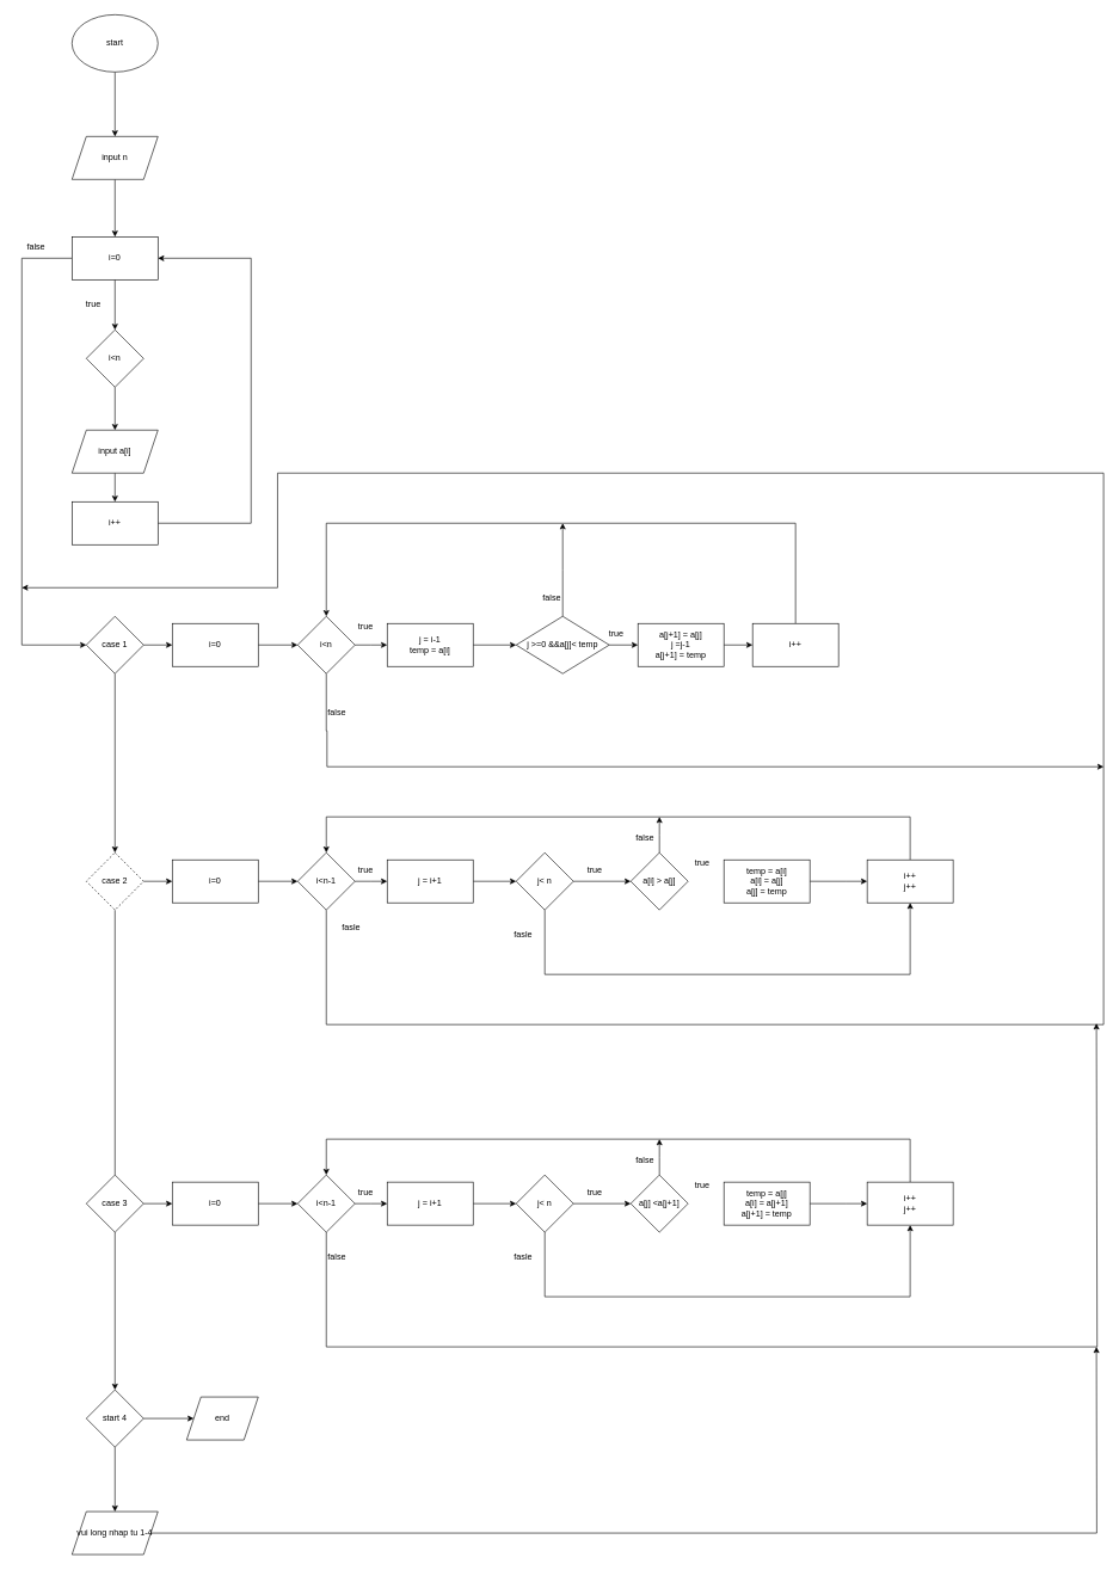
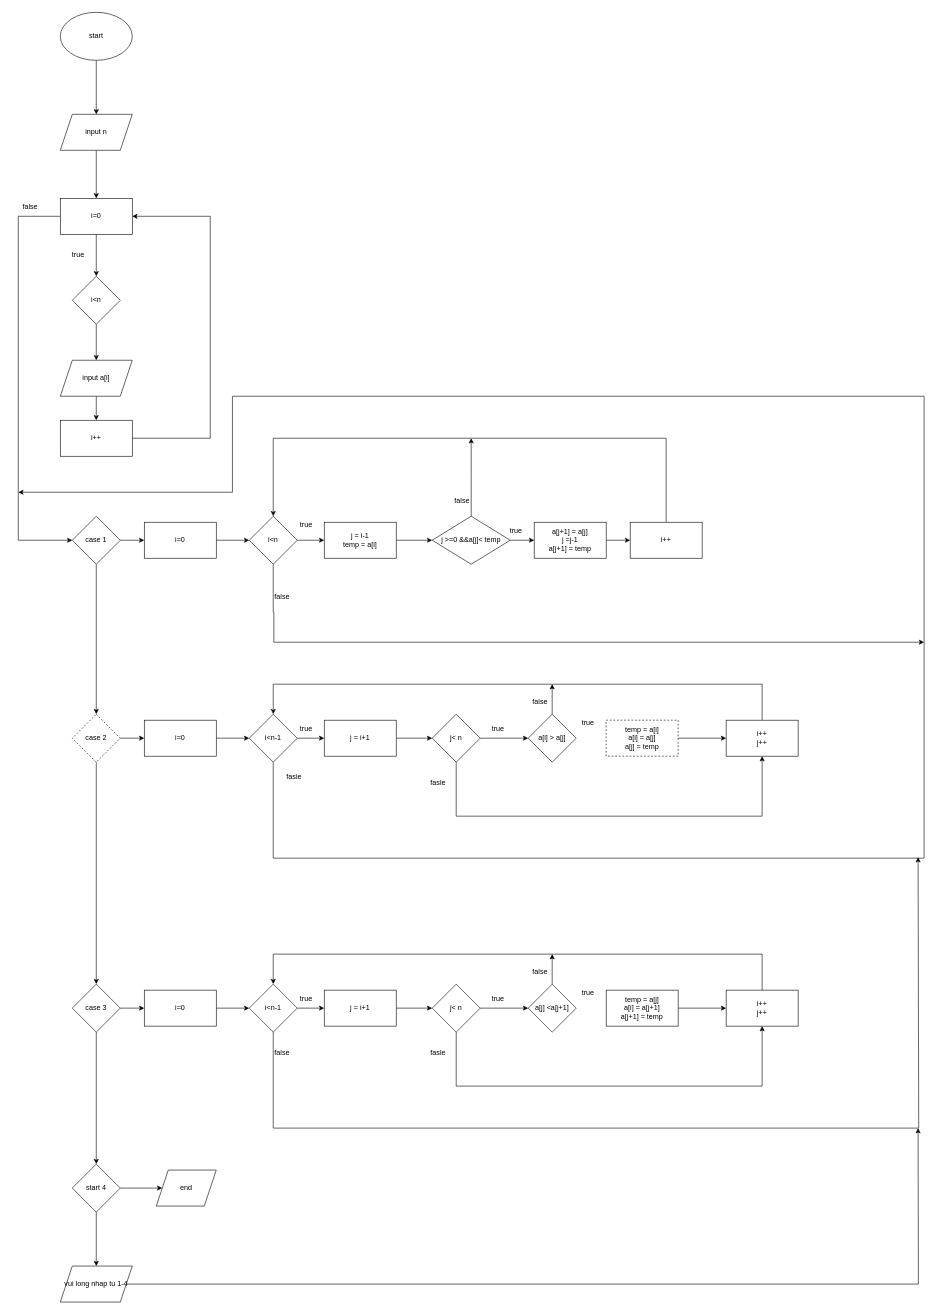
  <mxCell id="0" />
  <mxCell id="1" parent="0" />
  <mxCell id="2" value="" style="edgeStyle=orthogonalEdgeStyle;rounded=0;orthogonalLoop=1;jettySize=auto;html=1;" edge="1" parent="1" source="3" target="5"><mxGeometry relative="1" as="geometry" /></mxCell>
  <mxCell id="3" value="start" style="ellipse;whiteSpace=wrap;html=1;" vertex="1" parent="1"><mxGeometry x="100" y="20" width="120" height="80" as="geometry" /></mxCell>
  <mxCell id="4" value="" style="edgeStyle=orthogonalEdgeStyle;rounded=0;orthogonalLoop=1;jettySize=auto;html=1;" edge="1" parent="1" source="5" target="10"><mxGeometry relative="1" as="geometry" /></mxCell>
  <mxCell id="5" value="input n" style="shape=parallelogram;perimeter=parallelogramPerimeter;whiteSpace=wrap;html=1;fixedSize=1;" vertex="1" parent="1"><mxGeometry x="100" y="190" width="120" height="60" as="geometry" /></mxCell>
  <mxCell id="6" value="" style="edgeStyle=orthogonalEdgeStyle;rounded=0;orthogonalLoop=1;jettySize=auto;html=1;" edge="1" parent="1" source="7" target="12"><mxGeometry relative="1" as="geometry" /></mxCell>
  <mxCell id="7" value="i&amp;lt;n" style="rhombus;whiteSpace=wrap;html=1;" vertex="1" parent="1"><mxGeometry x="120" y="460" width="80" height="80" as="geometry" /></mxCell>
  <mxCell id="8" value="" style="edgeStyle=orthogonalEdgeStyle;rounded=0;orthogonalLoop=1;jettySize=auto;html=1;" edge="1" parent="1" source="10" target="7"><mxGeometry relative="1" as="geometry" /></mxCell>
  <mxCell id="9" style="edgeStyle=orthogonalEdgeStyle;rounded=0;orthogonalLoop=1;jettySize=auto;html=1;entryX=0;entryY=0.5;entryDx=0;entryDy=0;" edge="1" parent="1" source="10" target="18"><mxGeometry relative="1" as="geometry"><Array as="points"><mxPoint x="30" y="360" /><mxPoint x="30" y="900" /></Array></mxGeometry></mxCell>
  <mxCell id="10" value="i=0" style="whiteSpace=wrap;html=1;" vertex="1" parent="1"><mxGeometry x="100" y="330" width="120" height="60" as="geometry" /></mxCell>
  <mxCell id="11" value="" style="edgeStyle=orthogonalEdgeStyle;rounded=0;orthogonalLoop=1;jettySize=auto;html=1;" edge="1" parent="1" source="12" target="14"><mxGeometry relative="1" as="geometry" /></mxCell>
  <mxCell id="12" value="input a[i]" style="shape=parallelogram;perimeter=parallelogramPerimeter;whiteSpace=wrap;html=1;fixedSize=1;" vertex="1" parent="1"><mxGeometry x="100" y="600" width="120" height="60" as="geometry" /></mxCell>
  <mxCell id="13" style="edgeStyle=orthogonalEdgeStyle;rounded=0;orthogonalLoop=1;jettySize=auto;html=1;entryX=1;entryY=0.5;entryDx=0;entryDy=0;" edge="1" parent="1" source="14" target="10"><mxGeometry relative="1" as="geometry"><Array as="points"><mxPoint x="350" y="730" /><mxPoint x="350" y="360" /></Array></mxGeometry></mxCell>
  <mxCell id="14" value="i++" style="rounded=0;whiteSpace=wrap;html=1;" vertex="1" parent="1"><mxGeometry x="100" y="700" width="120" height="60" as="geometry" /></mxCell>
  <mxCell id="15" value="true" style="text;html=1;strokeColor=none;fillColor=none;align=center;verticalAlign=middle;whiteSpace=wrap;rounded=0;" vertex="1" parent="1"><mxGeometry x="100" y="410" width="60" height="30" as="geometry" /></mxCell>
  <mxCell id="16" value="" style="edgeStyle=orthogonalEdgeStyle;rounded=0;orthogonalLoop=1;jettySize=auto;html=1;" edge="1" parent="1" source="18" target="21"><mxGeometry relative="1" as="geometry" /></mxCell>
  <mxCell id="17" value="" style="edgeStyle=orthogonalEdgeStyle;rounded=0;orthogonalLoop=1;jettySize=auto;html=1;" edge="1" parent="1" source="18" target="46"><mxGeometry relative="1" as="geometry" /></mxCell>
  <mxCell id="18" value="case 1" style="rhombus;whiteSpace=wrap;html=1;" vertex="1" parent="1"><mxGeometry x="120" y="860" width="80" height="80" as="geometry" /></mxCell>
  <mxCell id="19" value="false" style="text;html=1;strokeColor=none;fillColor=none;align=center;verticalAlign=middle;whiteSpace=wrap;rounded=0;" vertex="1" parent="1"><mxGeometry x="20" y="330" width="60" height="30" as="geometry" /></mxCell>
  <mxCell id="20" value="" style="edgeStyle=orthogonalEdgeStyle;rounded=0;orthogonalLoop=1;jettySize=auto;html=1;" edge="1" parent="1" source="21" target="24"><mxGeometry relative="1" as="geometry" /></mxCell>
  <mxCell id="21" value="i=0" style="rounded=0;whiteSpace=wrap;html=1;" vertex="1" parent="1"><mxGeometry x="240" y="870" width="120" height="60" as="geometry" /></mxCell>
  <mxCell id="22" value="" style="edgeStyle=orthogonalEdgeStyle;rounded=0;orthogonalLoop=1;jettySize=auto;html=1;" edge="1" parent="1" source="24"><mxGeometry relative="1" as="geometry"><mxPoint x="540" y="900" as="targetPoint" /></mxGeometry></mxCell>
  <mxCell id="23" style="edgeStyle=orthogonalEdgeStyle;rounded=0;orthogonalLoop=1;jettySize=auto;html=1;" edge="1" parent="1" source="24"><mxGeometry relative="1" as="geometry"><mxPoint x="1540" y="1070" as="targetPoint" /><Array as="points"><mxPoint x="455" y="1020" /><mxPoint x="456" y="1100" /></Array></mxGeometry></mxCell>
  <mxCell id="24" value="i&amp;lt;n" style="rhombus;whiteSpace=wrap;html=1;" vertex="1" parent="1"><mxGeometry x="415" y="860" width="80" height="80" as="geometry" /></mxCell>
  <mxCell id="25" value="" style="edgeStyle=orthogonalEdgeStyle;rounded=0;orthogonalLoop=1;jettySize=auto;html=1;" edge="1" parent="1" source="26" target="29"><mxGeometry relative="1" as="geometry" /></mxCell>
  <mxCell id="26" value="j = i-1&lt;br&gt;temp = a[i]" style="whiteSpace=wrap;html=1;rounded=0;" vertex="1" parent="1"><mxGeometry x="540" y="870" width="120" height="60" as="geometry" /></mxCell>
  <mxCell id="27" value="" style="edgeStyle=orthogonalEdgeStyle;rounded=0;orthogonalLoop=1;jettySize=auto;html=1;" edge="1" parent="1" source="29" target="31"><mxGeometry relative="1" as="geometry" /></mxCell>
  <mxCell id="28" style="edgeStyle=orthogonalEdgeStyle;rounded=0;orthogonalLoop=1;jettySize=auto;html=1;" edge="1" parent="1" source="29"><mxGeometry relative="1" as="geometry"><mxPoint x="785" y="730" as="targetPoint" /></mxGeometry></mxCell>
  <mxCell id="29" value="j &amp;gt;=0 &amp;amp;&amp;amp;a[j]&amp;lt; temp" style="rhombus;whiteSpace=wrap;html=1;" vertex="1" parent="1"><mxGeometry x="720" y="860" width="130" height="80" as="geometry" /></mxCell>
  <mxCell id="30" value="" style="edgeStyle=orthogonalEdgeStyle;rounded=0;orthogonalLoop=1;jettySize=auto;html=1;" edge="1" parent="1" source="31" target="33"><mxGeometry relative="1" as="geometry" /></mxCell>
  <mxCell id="31" value="a[j+1] = a[j]&lt;br&gt;j =j-1&lt;br&gt;a[j+1] = temp" style="rounded=0;whiteSpace=wrap;html=1;" vertex="1" parent="1"><mxGeometry x="890" y="870" width="120" height="60" as="geometry" /></mxCell>
  <mxCell id="32" style="edgeStyle=orthogonalEdgeStyle;rounded=0;orthogonalLoop=1;jettySize=auto;html=1;entryX=0.5;entryY=0;entryDx=0;entryDy=0;" edge="1" parent="1" source="33" target="24"><mxGeometry relative="1" as="geometry"><Array as="points"><mxPoint x="1110" y="730" /><mxPoint x="455" y="730" /></Array></mxGeometry></mxCell>
  <mxCell id="33" value="i++" style="rounded=0;whiteSpace=wrap;html=1;" vertex="1" parent="1"><mxGeometry x="1050" y="870" width="120" height="60" as="geometry" /></mxCell>
  <mxCell id="34" value="true" style="text;html=1;strokeColor=none;fillColor=none;align=center;verticalAlign=middle;whiteSpace=wrap;rounded=0;" vertex="1" parent="1"><mxGeometry x="830" y="870" width="60" height="30" as="geometry" /></mxCell>
  <mxCell id="35" value="true" style="text;html=1;strokeColor=none;fillColor=none;align=center;verticalAlign=middle;whiteSpace=wrap;rounded=0;" vertex="1" parent="1"><mxGeometry x="480" y="860" width="60" height="30" as="geometry" /></mxCell>
  <mxCell id="36" value="false" style="text;html=1;strokeColor=none;fillColor=none;align=center;verticalAlign=middle;whiteSpace=wrap;rounded=0;" vertex="1" parent="1"><mxGeometry x="740" y="820" width="60" height="30" as="geometry" /></mxCell>
  <mxCell id="37" value="false" style="text;html=1;strokeColor=none;fillColor=none;align=center;verticalAlign=middle;whiteSpace=wrap;rounded=0;" vertex="1" parent="1"><mxGeometry x="440" y="980" width="60" height="30" as="geometry" /></mxCell>
  <mxCell id="38" value="" style="edgeStyle=orthogonalEdgeStyle;rounded=0;orthogonalLoop=1;jettySize=auto;html=1;" edge="1" parent="1" source="39" target="42"><mxGeometry relative="1" as="geometry" /></mxCell>
  <mxCell id="39" value="i=0" style="rounded=0;whiteSpace=wrap;html=1;" vertex="1" parent="1"><mxGeometry x="240" y="1200" width="120" height="60" as="geometry" /></mxCell>
  <mxCell id="40" value="" style="edgeStyle=orthogonalEdgeStyle;rounded=0;orthogonalLoop=1;jettySize=auto;html=1;" edge="1" parent="1" source="42"><mxGeometry relative="1" as="geometry"><mxPoint x="540" y="1230" as="targetPoint" /></mxGeometry></mxCell>
  <mxCell id="41" style="edgeStyle=orthogonalEdgeStyle;rounded=0;orthogonalLoop=1;jettySize=auto;html=1;" edge="1" parent="1" source="42"><mxGeometry relative="1" as="geometry"><Array as="points"><mxPoint x="455" y="1430" /><mxPoint x="1540" y="1430" /><mxPoint x="1540" y="660" /><mxPoint x="387" y="660" /></Array><mxPoint x="30" y="820" as="targetPoint" /></mxGeometry></mxCell>
  <mxCell id="42" value="i&amp;lt;n-1" style="rhombus;whiteSpace=wrap;html=1;" vertex="1" parent="1"><mxGeometry x="415" y="1190" width="80" height="80" as="geometry" /></mxCell>
  <mxCell id="43" value="" style="edgeStyle=orthogonalEdgeStyle;rounded=0;orthogonalLoop=1;jettySize=auto;html=1;" edge="1" parent="1"><mxGeometry relative="1" as="geometry"><mxPoint x="660" y="1230" as="sourcePoint" /><mxPoint x="720" y="1230" as="targetPoint" /></mxGeometry></mxCell>
  <mxCell id="44" value="" style="edgeStyle=orthogonalEdgeStyle;rounded=0;orthogonalLoop=1;jettySize=auto;html=1;" edge="1" parent="1" source="46" target="39"><mxGeometry relative="1" as="geometry" /></mxCell>
- <mxCell id="45" value="" style="edgeStyle=orthogonalEdgeStyle;rounded=0;orthogonalLoop=1;jettySize=auto;html=1;endArrow=none;" edge="1" parent="1" source="46" target="65"><mxGeometry relative="1" as="geometry" /></mxCell>
+ <mxCell id="45" value="" style="edgeStyle=orthogonalEdgeStyle;rounded=0;orthogonalLoop=1;jettySize=auto;html=1;" edge="1" parent="1" source="46" target="65"><mxGeometry relative="1" as="geometry" /></mxCell>
  <mxCell id="46" value="case 2" style="rhombus;whiteSpace=wrap;html=1;dashed=1;" vertex="1" parent="1"><mxGeometry x="120" y="1190" width="80" height="80" as="geometry" /></mxCell>
  <mxCell id="47" value="" style="edgeStyle=orthogonalEdgeStyle;rounded=0;orthogonalLoop=1;jettySize=auto;html=1;" edge="1" parent="1" source="49" target="52"><mxGeometry relative="1" as="geometry" /></mxCell>
  <mxCell id="48" style="edgeStyle=orthogonalEdgeStyle;rounded=0;orthogonalLoop=1;jettySize=auto;html=1;entryX=0.5;entryY=1;entryDx=0;entryDy=0;" edge="1" parent="1" source="49" target="56"><mxGeometry relative="1" as="geometry"><Array as="points"><mxPoint x="760" y="1360" /><mxPoint x="1270" y="1360" /></Array></mxGeometry></mxCell>
  <mxCell id="49" value="j&amp;lt; n" style="rhombus;whiteSpace=wrap;html=1;" vertex="1" parent="1"><mxGeometry x="720" y="1190" width="80" height="80" as="geometry" /></mxCell>
  <mxCell id="50" value="j = i+1" style="rounded=0;whiteSpace=wrap;html=1;" vertex="1" parent="1"><mxGeometry x="540" y="1200" width="120" height="60" as="geometry" /></mxCell>
  <mxCell id="51" style="edgeStyle=orthogonalEdgeStyle;rounded=0;orthogonalLoop=1;jettySize=auto;html=1;" edge="1" parent="1" source="52"><mxGeometry relative="1" as="geometry"><mxPoint x="920" y="1140" as="targetPoint" /></mxGeometry></mxCell>
  <mxCell id="52" value="a[i] &amp;gt; a[j]" style="rhombus;whiteSpace=wrap;html=1;" vertex="1" parent="1"><mxGeometry x="880" y="1190" width="80" height="80" as="geometry" /></mxCell>
  <mxCell id="53" value="" style="edgeStyle=orthogonalEdgeStyle;rounded=0;orthogonalLoop=1;jettySize=auto;html=1;" edge="1" parent="1" source="54" target="56"><mxGeometry relative="1" as="geometry"><Array as="points"><mxPoint x="1180" y="1230" /><mxPoint x="1180" y="1230" /></Array></mxGeometry></mxCell>
- <mxCell id="54" value="temp = a[i]&lt;br&gt;a[i] = a[j]&lt;br&gt;a[j] = temp" style="rounded=0;whiteSpace=wrap;html=1;" vertex="1" parent="1"><mxGeometry x="1010" y="1200" width="120" height="60" as="geometry" /></mxCell>
+ <mxCell id="54" value="temp = a[i]&lt;br&gt;a[i] = a[j]&lt;br&gt;a[j] = temp" style="rounded=0;whiteSpace=wrap;html=1;dashed=1;" vertex="1" parent="1"><mxGeometry x="1010" y="1200" width="120" height="60" as="geometry" /></mxCell>
  <mxCell id="55" style="edgeStyle=orthogonalEdgeStyle;rounded=0;orthogonalLoop=1;jettySize=auto;html=1;entryX=0.5;entryY=0;entryDx=0;entryDy=0;" edge="1" parent="1" source="56" target="42"><mxGeometry relative="1" as="geometry"><Array as="points"><mxPoint x="1270" y="1140" /><mxPoint x="455" y="1140" /></Array></mxGeometry></mxCell>
  <mxCell id="56" value="i++&lt;br&gt;j++" style="whiteSpace=wrap;html=1;rounded=0;" vertex="1" parent="1"><mxGeometry x="1210" y="1200" width="120" height="60" as="geometry" /></mxCell>
  <mxCell id="57" value="true" style="text;html=1;strokeColor=none;fillColor=none;align=center;verticalAlign=middle;whiteSpace=wrap;rounded=0;" vertex="1" parent="1"><mxGeometry x="480" y="1200" width="60" height="30" as="geometry" /></mxCell>
  <mxCell id="58" value="true" style="text;html=1;strokeColor=none;fillColor=none;align=center;verticalAlign=middle;whiteSpace=wrap;rounded=0;" vertex="1" parent="1"><mxGeometry x="800" y="1200" width="60" height="30" as="geometry" /></mxCell>
  <mxCell id="59" value="true" style="text;html=1;strokeColor=none;fillColor=none;align=center;verticalAlign=middle;whiteSpace=wrap;rounded=0;" vertex="1" parent="1"><mxGeometry x="950" y="1190" width="60" height="30" as="geometry" /></mxCell>
  <mxCell id="60" value="false" style="text;html=1;strokeColor=none;fillColor=none;align=center;verticalAlign=middle;whiteSpace=wrap;rounded=0;" vertex="1" parent="1"><mxGeometry x="870" y="1155" width="60" height="30" as="geometry" /></mxCell>
  <mxCell id="61" value="fasle" style="text;html=1;strokeColor=none;fillColor=none;align=center;verticalAlign=middle;whiteSpace=wrap;rounded=0;" vertex="1" parent="1"><mxGeometry x="700" y="1290" width="60" height="30" as="geometry" /></mxCell>
  <mxCell id="62" value="fasle" style="text;html=1;strokeColor=none;fillColor=none;align=center;verticalAlign=middle;whiteSpace=wrap;rounded=0;" vertex="1" parent="1"><mxGeometry x="460" y="1280" width="60" height="30" as="geometry" /></mxCell>
  <mxCell id="63" value="" style="edgeStyle=orthogonalEdgeStyle;rounded=0;orthogonalLoop=1;jettySize=auto;html=1;" edge="1" parent="1" source="65" target="67"><mxGeometry relative="1" as="geometry" /></mxCell>
  <mxCell id="64" value="" style="edgeStyle=orthogonalEdgeStyle;rounded=0;orthogonalLoop=1;jettySize=auto;html=1;" edge="1" parent="1" source="65" target="90"><mxGeometry relative="1" as="geometry" /></mxCell>
  <mxCell id="65" value="case 3" style="rhombus;whiteSpace=wrap;html=1;" vertex="1" parent="1"><mxGeometry x="120" y="1640" width="80" height="80" as="geometry" /></mxCell>
  <mxCell id="66" value="" style="edgeStyle=orthogonalEdgeStyle;rounded=0;orthogonalLoop=1;jettySize=auto;html=1;" edge="1" parent="1" source="67" target="70"><mxGeometry relative="1" as="geometry" /></mxCell>
  <mxCell id="67" value="i=0" style="rounded=0;whiteSpace=wrap;html=1;" vertex="1" parent="1"><mxGeometry x="240" y="1650" width="120" height="60" as="geometry" /></mxCell>
  <mxCell id="68" value="" style="edgeStyle=orthogonalEdgeStyle;rounded=0;orthogonalLoop=1;jettySize=auto;html=1;" edge="1" parent="1" source="70"><mxGeometry relative="1" as="geometry"><mxPoint x="540" y="1680" as="targetPoint" /></mxGeometry></mxCell>
  <mxCell id="69" style="edgeStyle=orthogonalEdgeStyle;rounded=0;orthogonalLoop=1;jettySize=auto;html=1;" edge="1" parent="1" source="70"><mxGeometry relative="1" as="geometry"><mxPoint x="1530" y="1428.4" as="targetPoint" /><Array as="points"><mxPoint x="455" y="1880" /><mxPoint x="1531" y="1880" /></Array></mxGeometry></mxCell>
  <mxCell id="70" value="i&amp;lt;n-1" style="rhombus;whiteSpace=wrap;html=1;" vertex="1" parent="1"><mxGeometry x="415" y="1640" width="80" height="80" as="geometry" /></mxCell>
  <mxCell id="71" value="" style="edgeStyle=orthogonalEdgeStyle;rounded=0;orthogonalLoop=1;jettySize=auto;html=1;" edge="1" parent="1"><mxGeometry relative="1" as="geometry"><mxPoint x="660" y="1680" as="sourcePoint" /><mxPoint x="720" y="1680" as="targetPoint" /></mxGeometry></mxCell>
  <mxCell id="72" value="" style="edgeStyle=orthogonalEdgeStyle;rounded=0;orthogonalLoop=1;jettySize=auto;html=1;" edge="1" parent="1" source="74" target="77"><mxGeometry relative="1" as="geometry" /></mxCell>
  <mxCell id="73" style="edgeStyle=orthogonalEdgeStyle;rounded=0;orthogonalLoop=1;jettySize=auto;html=1;entryX=0.5;entryY=1;entryDx=0;entryDy=0;" edge="1" parent="1" source="74" target="81"><mxGeometry relative="1" as="geometry"><Array as="points"><mxPoint x="760" y="1810" /><mxPoint x="1270" y="1810" /></Array></mxGeometry></mxCell>
  <mxCell id="74" value="j&amp;lt; n" style="rhombus;whiteSpace=wrap;html=1;" vertex="1" parent="1"><mxGeometry x="720" y="1640" width="80" height="80" as="geometry" /></mxCell>
  <mxCell id="75" value="j = i+1" style="rounded=0;whiteSpace=wrap;html=1;" vertex="1" parent="1"><mxGeometry x="540" y="1650" width="120" height="60" as="geometry" /></mxCell>
  <mxCell id="76" style="edgeStyle=orthogonalEdgeStyle;rounded=0;orthogonalLoop=1;jettySize=auto;html=1;" edge="1" parent="1" source="77"><mxGeometry relative="1" as="geometry"><mxPoint x="920" y="1590" as="targetPoint" /></mxGeometry></mxCell>
  <mxCell id="77" value="a[j] &amp;lt;a[j+1]" style="rhombus;whiteSpace=wrap;html=1;" vertex="1" parent="1"><mxGeometry x="880" y="1640" width="80" height="80" as="geometry" /></mxCell>
  <mxCell id="78" value="" style="edgeStyle=orthogonalEdgeStyle;rounded=0;orthogonalLoop=1;jettySize=auto;html=1;" edge="1" parent="1" source="79" target="81"><mxGeometry relative="1" as="geometry"><Array as="points"><mxPoint x="1180" y="1680" /><mxPoint x="1180" y="1680" /></Array></mxGeometry></mxCell>
  <mxCell id="79" value="temp = a[j]&lt;br&gt;a[i] = a[j+1]&lt;br&gt;a[j+1] = temp" style="rounded=0;whiteSpace=wrap;html=1;" vertex="1" parent="1"><mxGeometry x="1010" y="1650" width="120" height="60" as="geometry" /></mxCell>
  <mxCell id="80" style="edgeStyle=orthogonalEdgeStyle;rounded=0;orthogonalLoop=1;jettySize=auto;html=1;entryX=0.5;entryY=0;entryDx=0;entryDy=0;" edge="1" parent="1" source="81" target="70"><mxGeometry relative="1" as="geometry"><Array as="points"><mxPoint x="1270" y="1590" /><mxPoint x="455" y="1590" /></Array></mxGeometry></mxCell>
  <mxCell id="81" value="i++&lt;br&gt;j++" style="whiteSpace=wrap;html=1;rounded=0;" vertex="1" parent="1"><mxGeometry x="1210" y="1650" width="120" height="60" as="geometry" /></mxCell>
  <mxCell id="82" value="true" style="text;html=1;strokeColor=none;fillColor=none;align=center;verticalAlign=middle;whiteSpace=wrap;rounded=0;" vertex="1" parent="1"><mxGeometry x="480" y="1650" width="60" height="30" as="geometry" /></mxCell>
  <mxCell id="83" value="true" style="text;html=1;strokeColor=none;fillColor=none;align=center;verticalAlign=middle;whiteSpace=wrap;rounded=0;" vertex="1" parent="1"><mxGeometry x="800" y="1650" width="60" height="30" as="geometry" /></mxCell>
  <mxCell id="84" value="true" style="text;html=1;strokeColor=none;fillColor=none;align=center;verticalAlign=middle;whiteSpace=wrap;rounded=0;" vertex="1" parent="1"><mxGeometry x="950" y="1640" width="60" height="30" as="geometry" /></mxCell>
  <mxCell id="85" value="false" style="text;html=1;strokeColor=none;fillColor=none;align=center;verticalAlign=middle;whiteSpace=wrap;rounded=0;" vertex="1" parent="1"><mxGeometry x="870" y="1605" width="60" height="30" as="geometry" /></mxCell>
  <mxCell id="86" value="fasle" style="text;html=1;strokeColor=none;fillColor=none;align=center;verticalAlign=middle;whiteSpace=wrap;rounded=0;" vertex="1" parent="1"><mxGeometry x="700" y="1740" width="60" height="30" as="geometry" /></mxCell>
  <mxCell id="87" value="false" style="text;html=1;strokeColor=none;fillColor=none;align=center;verticalAlign=middle;whiteSpace=wrap;rounded=0;" vertex="1" parent="1"><mxGeometry x="440" y="1740" width="60" height="30" as="geometry" /></mxCell>
  <mxCell id="88" value="" style="edgeStyle=orthogonalEdgeStyle;rounded=0;orthogonalLoop=1;jettySize=auto;html=1;" edge="1" parent="1" source="90" target="91"><mxGeometry relative="1" as="geometry" /></mxCell>
  <mxCell id="89" value="" style="edgeStyle=orthogonalEdgeStyle;rounded=0;orthogonalLoop=1;jettySize=auto;html=1;" edge="1" parent="1" source="90" target="93"><mxGeometry relative="1" as="geometry" /></mxCell>
  <mxCell id="90" value="start 4" style="rhombus;whiteSpace=wrap;html=1;" vertex="1" parent="1"><mxGeometry x="120" y="1940" width="80" height="80" as="geometry" /></mxCell>
  <mxCell id="91" value="end" style="shape=parallelogram;perimeter=parallelogramPerimeter;whiteSpace=wrap;html=1;fixedSize=1;" vertex="1" parent="1"><mxGeometry x="260" y="1950" width="100" height="60" as="geometry" /></mxCell>
  <mxCell id="92" style="edgeStyle=orthogonalEdgeStyle;rounded=0;orthogonalLoop=1;jettySize=auto;html=1;" edge="1" parent="1" source="93"><mxGeometry relative="1" as="geometry"><mxPoint x="1530" y="1880" as="targetPoint" /></mxGeometry></mxCell>
  <mxCell id="93" value="vui long nhap tu 1-4" style="shape=parallelogram;perimeter=parallelogramPerimeter;whiteSpace=wrap;html=1;fixedSize=1;" vertex="1" parent="1"><mxGeometry x="100" y="2110" width="120" height="60" as="geometry" /></mxCell>
